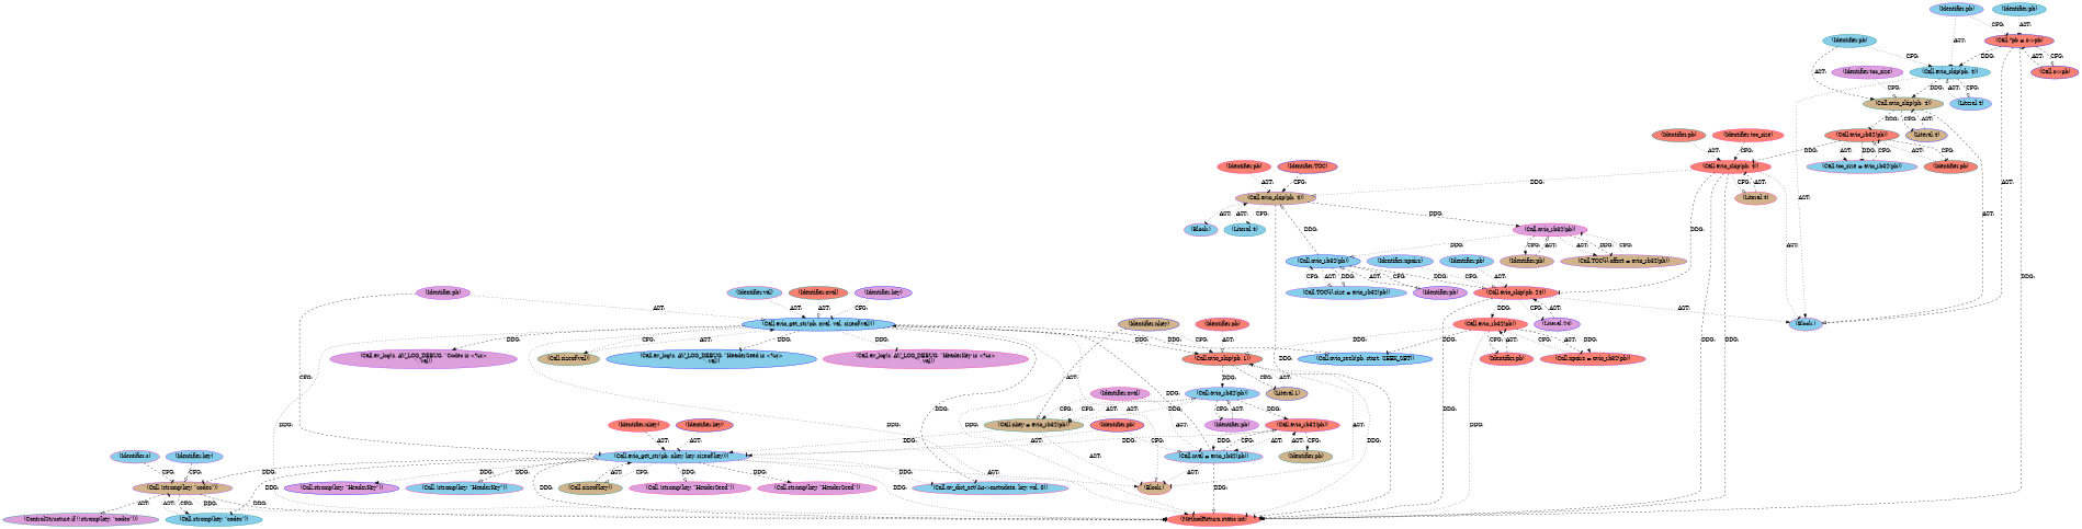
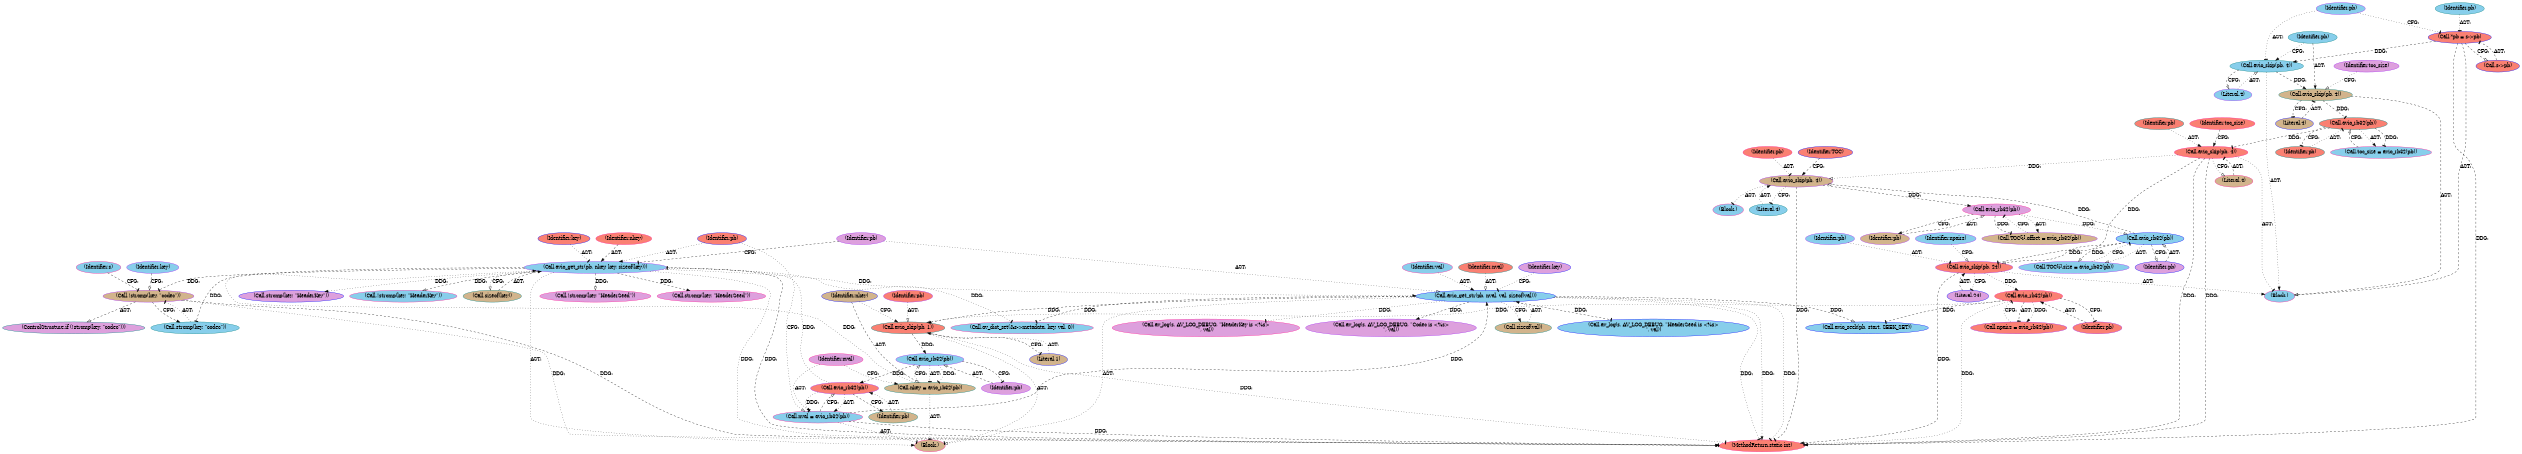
  digraph {
    node [color=purple fillcolor=skyblue style=filled]
    edge [arrowhead=tee style=dotted]
    n1 [fillcolor=tan label="(Call,!strcmp(key, \"codec\"))"]
    n2 [color=teal fillcolor=plum label="(ControlStructure,if (!strcmp(key, \"codec\")))"]
    n3 [color=deeppink fillcolor=salmon label="(MethodReturn,static int)"]
    n4 [color=teal label="(Call,strcmp(key, \"codec\"))"]
    n5 [label="(Call,avio_get_str(pb, nkey, key, sizeof(key)))"]
    n6 [color=blue label="(Call,avio_get_str(pb, nval, val, sizeof(val)))"]
    n7 [color=blue fillcolor=plum label="(Call,strcmp(key, \"HeaderKey\"))"]
    n8 [color=deeppink label="(Call,!strcmp(key, \"HeaderKey\"))"]
    n9 [color=teal fillcolor=tan label="(Call,sizeof(key))"]
    n10 [color=deeppink fillcolor=tan label="(Block,)"]
    n11 [color=deeppink fillcolor=plum label="(Call,!strcmp(key, \"HeaderSeed\"))"]
    n12 [color=deeppink fillcolor=plum label="(Call,strcmp(key, \"HeaderSeed\"))"]
    n13 [color=deeppink label="(Call,av_dict_set(&s->metadata, key, val, 0))"]
    n14 [color=teal fillcolor=salmon label="(Call,avio_skip(pb, 1))"]
    n15 [color=blue label="(Call,avio_seek(pb, start, SEEK_SET))"]
    n16 [fillcolor=plum label="(Call,av_log(s, AV_LOG_DEBUG, \"Codec is <%s>\n\", val))"]
    n17 [color=teal fillcolor=tan label="(Call,sizeof(val))"]
    n18 [color=blue label="(Call,av_log(s, AV_LOG_DEBUG, \"HeaderSeed is <%s>\n\", val))"]
    n19 [color=deeppink fillcolor=plum label="(Call,av_log(s, AV_LOG_DEBUG, \"HeaderKey is <%s>\n\", val))"]
    n20 [fillcolor=salmon label="(Call,avio_rb32(pb))"]
    n21 [color=deeppink label="(Call,nval = avio_rb32(pb))"]
    n22 [color=teal fillcolor=tan label="(Identifier,pb)"]
    n23 [label="(Call,avio_rb32(pb))"]
    n24 [color=teal fillcolor=tan label="(Call,nkey = avio_rb32(pb))"]
    n25 [fillcolor=plum label="(Identifier,pb)"]
    n26 [color=blue fillcolor=tan label="(Literal,1)"]
    n27 [color=deeppink fillcolor=salmon label="(Call,avio_rb32(pb))"]
    n28 [fillcolor=salmon label="(Identifier,pb)"]
    n29 [fillcolor=salmon label="(Call,npairs = avio_rb32(pb))"]
    n30 [fillcolor=salmon label="(Call,avio_skip(pb, 24))"]
    n31 [color=deeppink label="(Block,)"]
    n32 [color=blue fillcolor=plum label="(Literal,24)"]
    n33 [color=deeppink fillcolor=salmon label="(Call,avio_skip(pb, 4))"]
    n34 [fillcolor=tan label="(Call,avio_skip(pb, 4))"]
    n35 [color=deeppink fillcolor=tan label="(Literal,4)"]
    n36 [color=deeppink fillcolor=plum label="(Call,avio_rb32(pb))"]
    n37 [color=deeppink label="(Block,)"]
    n38 [color=teal label="(Literal,4)"]
    n39 [color=teal fillcolor=salmon label="(Call,avio_rb32(pb))"]
    n40 [color=deeppink label="(Call,toc_size = avio_rb32(pb))"]
    n41 [color=teal fillcolor=salmon label="(Identifier,pb)"]
    n42 [color=teal fillcolor=tan label="(Call,avio_skip(pb, 4))"]
    n43 [color=blue fillcolor=tan label="(Literal,4)"]
    n44 [color=teal label="(Call,avio_skip(pb, 4))"]
    n45 [label="(Literal,4)"]
    n46 [color=blue fillcolor=salmon label="(Call,*pb = s->pb)"]
    n47 [color=blue fillcolor=salmon label="(Call,s->pb)"]
    n48 [color=blue label="(Call,avio_rb32(pb))"]
    n49 [label="(Call,TOC[i].size = avio_rb32(pb))"]
    n50 [color=blue fillcolor=plum label="(Identifier,pb)"]
    n51 [fillcolor=tan label="(Identifier,pb)"]
    n52 [fillcolor=tan label="(Call,TOC[i].offset = avio_rb32(pb))"]
    n53 [color=deeppink label="(Identifier,val)"]
    n54 [color=teal fillcolor=salmon label="(Identifier,nval)"]
    n55 [color=deeppink fillcolor=salmon label="(Identifier,toc_size)"]
    n56 [color=blue fillcolor=plum label="(Identifier,key)"]
    n57 [color=blue fillcolor=salmon label="(Identifier,pb)"]
    n58 [color=teal label="(Identifier,pb)"]
    n59 [fillcolor=plum label="(Identifier,pb)"]
    n60 [color=blue fillcolor=tan label="(Identifier,nkey)"]
    n61 [color=deeppink fillcolor=plum label="(Identifier,nval)"]
    n62 [color=deeppink fillcolor=salmon label="(Identifier,pb)"]
    n63 [color=deeppink fillcolor=salmon label="(Identifier,nkey)"]
    n64 [label="(Identifier,pb)"]
    n65 [fillcolor=salmon label="(Identifier,pb)"]
    n66 [fillcolor=plum label="(Identifier,toc_size)"]
    n67 [label="(Identifier,npairs)"]
    n68 [color=blue fillcolor=salmon label="(Identifier,TOC)"]
    n69 [color=blue fillcolor=salmon label="(Identifier,key)"]
    n70 [color=teal label="(Identifier,pb)"]
    n71 [color=deeppink label="(Identifier,s)"]
    n72 [label="(Identifier,key)"]
    n73 [color=teal fillcolor=salmon label="(Identifier,pb)"]
    n74 [label="(Identifier,pb)"]
    n1 -> n2 [arrowhead=onormal label="AST: " style=dashed]
    n1 -> n3 [arrowhead=onormal label="DDG: "]
    n1 -> n3 [arrowhead=onormal label="DDG: " style=dashed]
    n1 -> n4 [arrowhead=normal label="CFG: " style=dashed]
    n4 -> n1 [label="AST: "]
    n5 -> n1 [label="DDG: " style=dashed]
    n5 -> n3 [arrowhead=normal label="DDG: " style=dashed]
    n5 -> n3 [label="DDG: "]
    n5 -> n4 [label="DDG: " style=dashed]
+   n5 -> n6 [arrowhead=normal label="DDG: "]
    n5 -> n7 [arrowhead=normal label="DDG: "]
    n5 -> n8 [arrowhead=onormal label="DDG: " style=dashed]
    n5 -> n9 [arrowhead=onormal label="CFG: "]
    n5 -> n10 [arrowhead=normal label="AST: "]
    n5 -> n11 [arrowhead=onormal label="DDG: " style=dashed]
    n5 -> n12 [arrowhead=normal label="DDG: " style=dashed]
    n5 -> n13 [label="DDG: "]
    n6 -> n3 [label="DDG: "]
    n6 -> n3 [label="DDG: "]
    n6 -> n3 [arrowhead=normal label="DDG: "]
    n6 -> n10 [arrowhead=onormal label="AST: "]
    n6 -> n13 [label="DDG: " style=dashed]
    n6 -> n14 [arrowhead=normal label="DDG: " style=dashed]
    n6 -> n15 [arrowhead=onormal label="DDG: " style=dashed]
    n6 -> n16 [arrowhead=normal label="DDG: " style=dashed]
    n6 -> n17 [arrowhead=normal label="CFG: "]
    n6 -> n18 [label="DDG: " style=dashed]
    n6 -> n19 [label="DDG: "]
    n9 -> n5 [arrowhead=normal label="AST: " style=dashed]
    n14 -> n3 [label="DDG: "]
    n14 -> n10 [label="AST: "]
    n14 -> n23 [arrowhead=normal label="DDG: " style=dashed]
    n14 -> n26 [label="CFG: " style=dashed]
    n17 -> n6 [arrowhead=normal label="AST: "]
    n20 -> n5 [label="DDG: "]
    n20 -> n21 [arrowhead=normal label="AST: "]
    n20 -> n21 [arrowhead=normal label="DDG: "]
    n20 -> n22 [arrowhead=normal label="CFG: " style=dashed]
    n21 -> n3 [arrowhead=onormal label="DDG: " style=dashed]
    n21 -> n6 [arrowhead=normal label="DDG: " style=dashed]
    n21 -> n10 [label="AST: "]
    n21 -> n20 [arrowhead=onormal label="CFG: " style=dashed]
    n22 -> n20 [arrowhead=normal label="AST: "]
    n23 -> n20 [arrowhead=normal label="DDG: " style=dashed]
    n23 -> n24 [label="AST: "]
    n23 -> n24 [label="DDG: "]
    n23 -> n25 [label="CFG: " style=dashed]
    n24 -> n5 [arrowhead=normal label="DDG: "]
    n24 -> n10 [label="AST: "]
    n24 -> n23 [arrowhead=onormal label="CFG: "]
    n25 -> n23 [arrowhead=onormal label="AST: " style=dashed]
    n26 -> n14 [arrowhead=normal label="AST: "]
    n27 -> n3 [label="DDG: "]
    n27 -> n14 [arrowhead=onormal label="DDG: "]
    n27 -> n15 [label="DDG: " style=dashed]
    n27 -> n28 [label="CFG: " style=dashed]
    n27 -> n29 [label="AST: " style=dashed]
    n27 -> n29 [arrowhead=normal label="DDG: "]
    n28 -> n27 [arrowhead=normal label="AST: " style=dashed]
    n29 -> n27 [label="CFG: "]
    n30 -> n3 [arrowhead=normal label="DDG: " style=dashed]
    n30 -> n27 [arrowhead=normal label="DDG: "]
    n30 -> n31 [arrowhead=normal label="AST: "]
    n30 -> n32 [label="CFG: "]
    n32 -> n30 [arrowhead=normal label="AST: " style=dashed]
    n33 -> n3 [arrowhead=normal label="DDG: " style=dashed]
    n33 -> n3 [arrowhead=onormal label="DDG: " style=dashed]
    n33 -> n30 [label="DDG: " style=dashed]
    n33 -> n31 [label="AST: "]
    n33 -> n34 [arrowhead=onormal label="DDG: "]
    n33 -> n35 [arrowhead=onormal label="CFG: "]
    n34 -> n3 [label="DDG: " style=dashed]
    n34 -> n36 [arrowhead=normal label="DDG: " style=dashed]
    n34 -> n37 [label="AST: "]
    n34 -> n38 [label="CFG: "]
    n35 -> n33 [label="AST: " style=dashed]
    n36 -> n48 [arrowhead=onormal label="DDG: "]
    n36 -> n51 [arrowhead=normal label="CFG: " style=dashed]
    n36 -> n52 [arrowhead=normal label="AST: "]
    n36 -> n52 [label="DDG: " style=dashed]
    n38 -> n34 [arrowhead=normal label="AST: "]
    n39 -> n33 [label="DDG: " style=dashed]
    n39 -> n40 [arrowhead=normal label="AST: "]
    n39 -> n40 [label="DDG: " style=dashed]
    n39 -> n41 [label="CFG: " style=dashed]
    n40 -> n39 [arrowhead=onormal label="CFG: " style=dashed]
    n41 -> n39 [label="AST: "]
    n42 -> n31 [arrowhead=onormal label="AST: " style=dashed]
    n42 -> n39 [label="DDG: " style=dashed]
    n42 -> n43 [label="CFG: " style=dashed]
    n43 -> n42 [label="AST: " style=dashed]
    n44 -> n31 [arrowhead=normal label="AST: "]
    n44 -> n42 [arrowhead=normal label="DDG: " style=dashed]
    n44 -> n45 [arrowhead=onormal label="CFG: " style=dashed]
    n45 -> n44 [arrowhead=onormal label="AST: "]
    n46 -> n3 [arrowhead=onormal label="DDG: " style=dashed]
    n46 -> n31 [arrowhead=onormal label="AST: " style=dashed]
    n46 -> n44 [arrowhead=normal label="DDG: " style=dashed]
    n46 -> n47 [arrowhead=onormal label="CFG: " style=dashed]
    n47 -> n46 [label="AST: " style=dashed]
    n48 -> n30 [arrowhead=onormal label="DDG: " style=dashed]
    n48 -> n34 [arrowhead=onormal label="DDG: " style=dashed]
    n48 -> n49 [arrowhead=onormal label="AST: "]
    n48 -> n49 [arrowhead=onormal label="DDG: " style=dashed]
    n48 -> n50 [arrowhead=onormal label="CFG: " style=dashed]
    n49 -> n48 [label="CFG: "]
    n50 -> n48 [arrowhead=onormal label="AST: " style=dashed]
    n51 -> n36 [arrowhead=onormal label="AST: " style=dashed]
    n52 -> n36 [label="CFG: "]
    n53 -> n6 [arrowhead=normal label="AST: "]
    n54 -> n6 [arrowhead=onormal label="AST: "]
    n55 -> n33 [arrowhead=normal label="CFG: " style=dashed]
    n56 -> n6 [label="CFG: "]
    n57 -> n5 [arrowhead=normal label="AST: "]
    n57 -> n21 [arrowhead=onormal label="CFG: "]
    n58 -> n46 [label="AST: "]
    n59 -> n5 [label="CFG: " style=dashed]
    n59 -> n6 [arrowhead=onormal label="AST: "]
    n60 -> n14 [arrowhead=normal label="CFG: "]
    n60 -> n24 [arrowhead=onormal label="AST: " style=dashed]
    n61 -> n21 [label="AST: "]
    n61 -> n24 [arrowhead=normal label="CFG: "]
    n62 -> n34 [label="AST: "]
    n63 -> n5 [arrowhead=normal label="AST: " style=dashed]
    n64 -> n30 [label="AST: "]
    n65 -> n14 [arrowhead=onormal label="AST: "]
    n66 -> n42 [arrowhead=onormal label="CFG: "]
    n67 -> n30 [arrowhead=onormal label="CFG: "]
    n68 -> n34 [arrowhead=normal label="CFG: " style=dashed]
    n69 -> n5 [label="AST: "]
    n70 -> n42 [arrowhead=normal label="AST: " style=dashed]
    n70 -> n44 [arrowhead=normal label="CFG: "]
    n71 -> n1 [label="CFG: " style=dashed]
    n72 -> n1 [arrowhead=onormal label="CFG: " style=dashed]
    n73 -> n33 [arrowhead=normal label="AST: "]
    n74 -> n44 [label="AST: "]
    n74 -> n46 [label="CFG: "]
  }
